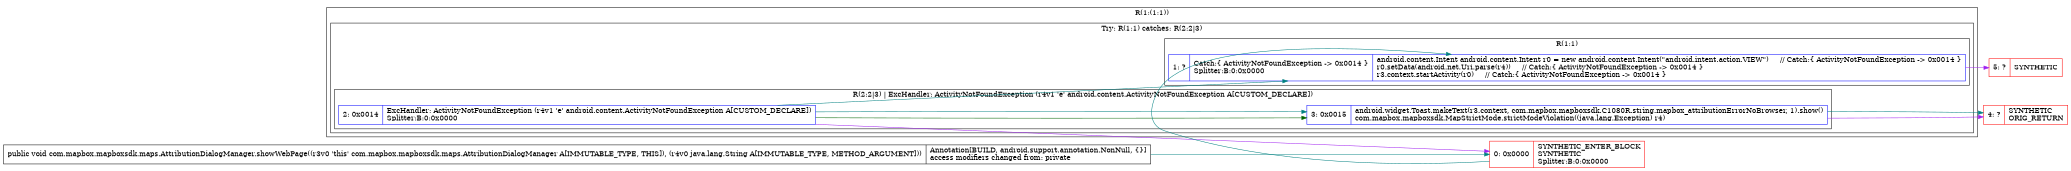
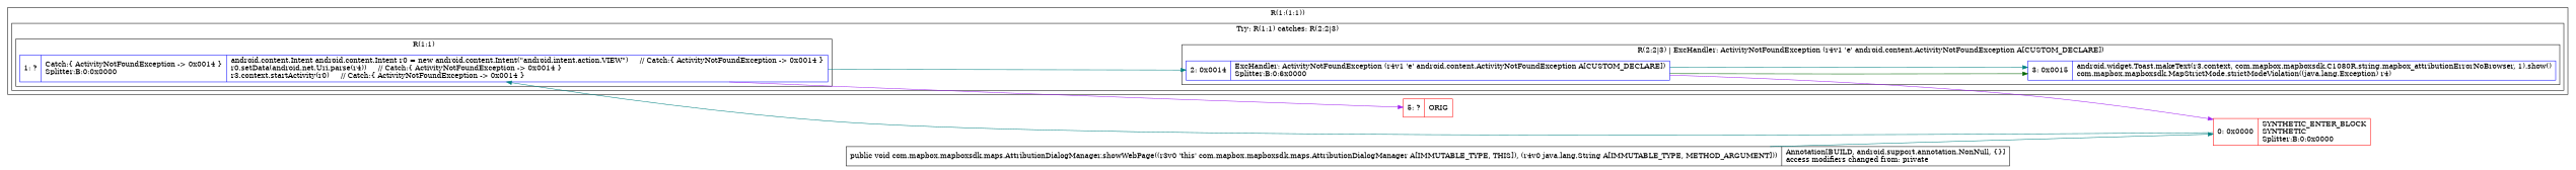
  digraph {
    rankdir=LR
    node [color=blue shape=record]
    edge [color=teal]
    n1 [label="{1\:\ ?|Catch:\{ ActivityNotFoundException \-\> 0x0014 \}\lSplitter:B:0:0x0000\l|android.content.Intent android.content.Intent r0 = new android.content.Intent(\"android.intent.action.VIEW\")     \/\/ Catch:\{ ActivityNotFoundException \-\> 0x0014 \}\lr0.setData(android.net.Uri.parse(r4))     \/\/ Catch:\{ ActivityNotFoundException \-\> 0x0014 \}\lr3.context.startActivity(r0)     \/\/ Catch:\{ ActivityNotFoundException \-\> 0x0014 \}\l}"]
-   n2 [label="{2\:\ 0x0014|ExcHandler: ActivityNotFoundException (r4v1 'e' android.content.ActivityNotFoundException A[CUSTOM_DECLARE])\lSplitter:B:0:0x0000\l}"]
+   n2 [label="{2\:\ 0x0014|ExcHandler: ActivityNotFoundException (r4v1 'e' android.content.ActivityNotFoundException A[CUSTOM_DECLARE])\lSplitter:B:0:6x0000\l}"]
    n3 [label="{3\:\ 0x0015|android.widget.Toast.makeText(r3.context, com.mapbox.mapboxsdk.C1080R.string.mapbox_attributionErrorNoBrowser, 1).show()\lcom.mapbox.mapboxsdk.MapStrictMode.strictModeViolation((java.lang.Exception) r4)\l}"]
-   n4 [color=red label="{5\:\ ?|SYNTHETIC\l}"]
+   n4 [color=red label="{5\:\ ?|ORIG\l}"]
    n5 [color=red label="{0\:\ 0x0000|SYNTHETIC_ENTER_BLOCK\lSYNTHETIC\lSplitter:B:0:0x0000\l}"]
-   n6 [color=red label="{4\:\ ?|SYNTHETIC\lORIG_RETURN\l}"]
    n7 [label="{public void com.mapbox.mapboxsdk.maps.AttributionDialogManager.showWebPage((r3v0 'this' com.mapbox.mapboxsdk.maps.AttributionDialogManager A[IMMUTABLE_TYPE, THIS]), (r4v0 java.lang.String A[IMMUTABLE_TYPE, METHOD_ARGUMENT]))  | Annotation[BUILD, android.support.annotation.NonNull, \{\}]\laccess modifiers changed from: private\l}" color=""]
    subgraph cluster_1 {
      label="R(1:(1:1))"
      subgraph cluster_2 {
        label="Try: R(1:1) catches: R(2:2|3)"
        subgraph cluster_3 {
          label="R(1:1)"
          n1
        }
        subgraph cluster_4 {
          label="R(2:2|3) | ExcHandler: ActivityNotFoundException (r4v1 'e' android.content.ActivityNotFoundException A[CUSTOM_DECLARE])\l"
          n2
          n3
        }
      }
    }
    subgraph cluster_5 {
      label="R(2:2|3) | ExcHandler: ActivityNotFoundException (r4v1 'e' android.content.ActivityNotFoundException A[CUSTOM_DECLARE])\l"
    }
-   n2 -> n1
+   n1 -> n2
    n1 -> n4 [color=purple]
    n2 -> n3 [color=darkgreen]
    n2 -> n3
    n2 -> n5 [color=purple]
-   n3 -> n6 [color=purple]
-   n3 -> n6
    n5 -> n1
    n7 -> n5
  }
